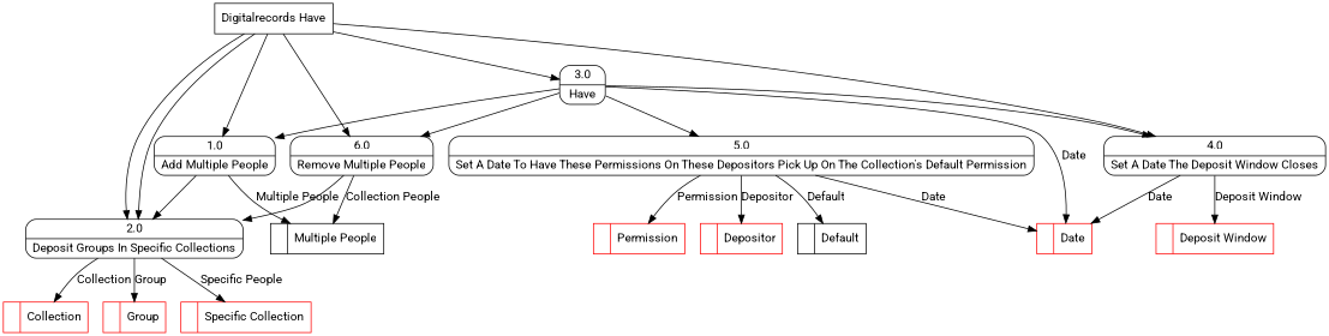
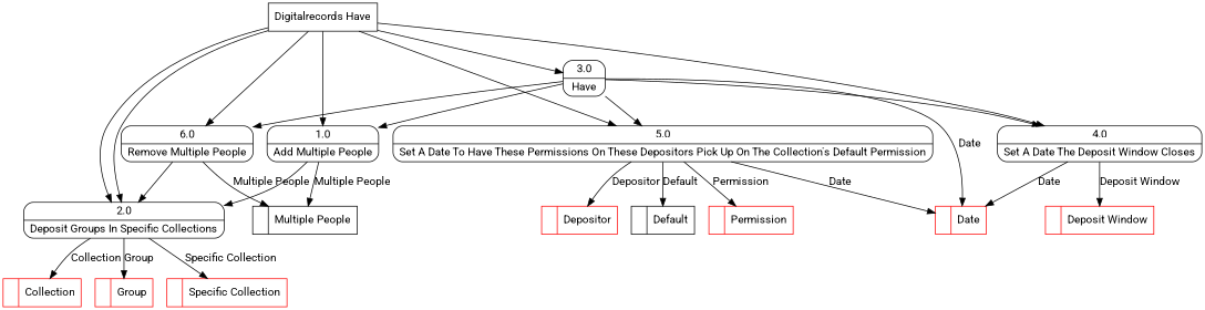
  digraph {
    fontname=Roboto
    node [fontname=Roboto shape=record]
    edge [fontname=Roboto]
    n1 [color=red label="<f0>  |<f1> Collection "]
    n2 [label="<f0>  |<f1> Multiple People "]
    n3 [color=red label="<f0>  |<f1> Permission "]
    n4 [color=red label="<f0>  |<f1> Date "]
    n5 [color=red label="<f0>  |<f1> Deposit Window "]
    n6 [color=red label="<f0>  |<f1> Group "]
    n7 [color=red label="<f0>  |<f1> Specific Collection "]
    n8 [color=red label="<f0>  |<f1> Depositor "]
    n9 [label="<f0>  |<f1> Default "]
    n10 [label="Digitalrecords Have" shape=box]
    n11 [label="{<f0> 1.0|<f1> Add Multiple People }" shape=Mrecord]
    n12 [label="{<f0> 2.0|<f1> Deposit Groups In Specific Collections }" shape=Mrecord]
    n13 [label="{<f0> 3.0|<f1> Have }" shape=Mrecord]
    n14 [label="{<f0> 4.0|<f1> Set A Date The Deposit Window Closes }" shape=Mrecord]
    n15 [label="{<f0> 5.0|<f1> Set A Date To Have These Permissions On These Depositors Pick Up On The Collection's Default Permission }" shape=Mrecord]
    n16 [label="{<f0> 6.0|<f1> Remove Multiple People }" shape=Mrecord]
    n10 -> n11
    n10 -> n12
    n10 -> n12
    n10 -> n13
    n10 -> n14
+   n10 -> n15
    n10 -> n16
    n11 -> n2 [label="Multiple People"]
    n11 -> n12
    n12 -> n1 [label=Collection]
    n12 -> n6 [label=Group]
-   n12 -> n7 [label="Specific People"]
+   n12 -> n7 [label="Specific Collection"]
    n13 -> n4 [label=Date]
    n13 -> n11
    n13 -> n14
    n13 -> n15
    n13 -> n16
    n14 -> n4 [label=Date]
    n14 -> n5 [label="Deposit Window"]
    n15 -> n3 [label=Permission]
    n15 -> n4 [label=Date]
    n15 -> n8 [label=Depositor]
    n15 -> n9 [label=Default]
-   n16 -> n2 [label="Collection People"]
+   n16 -> n2 [label="Multiple People"]
    n16 -> n12
  }
